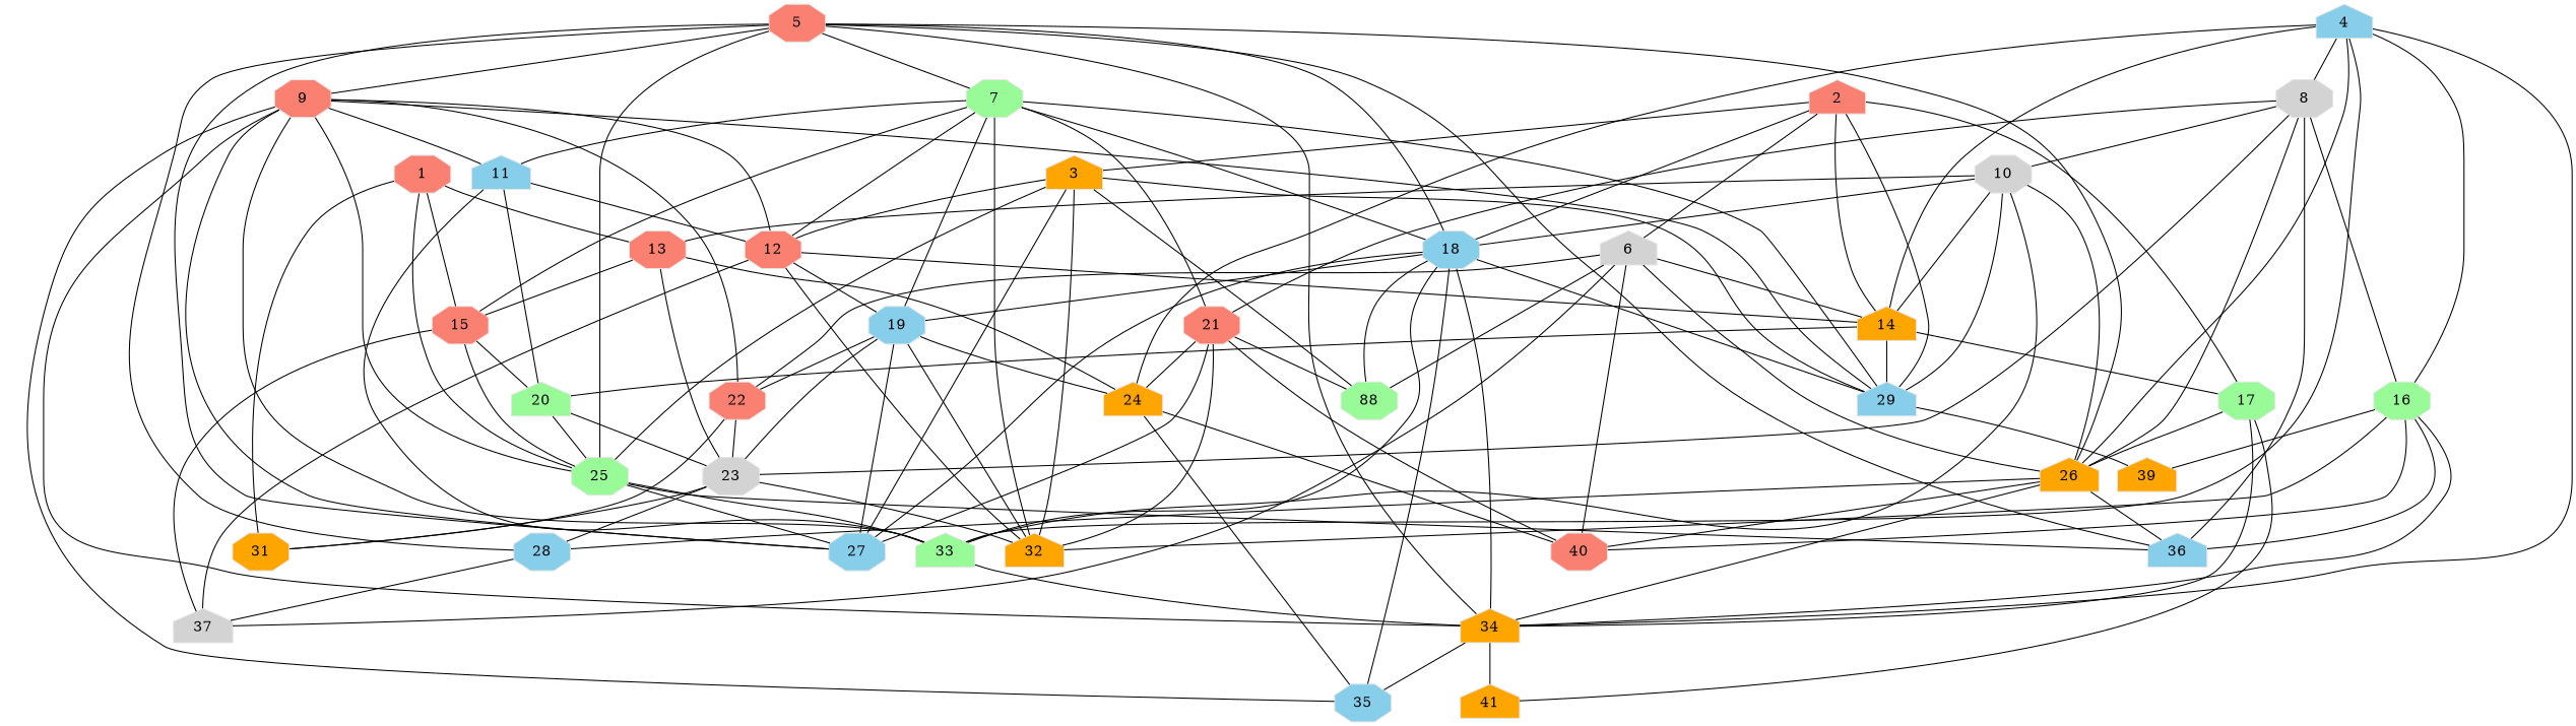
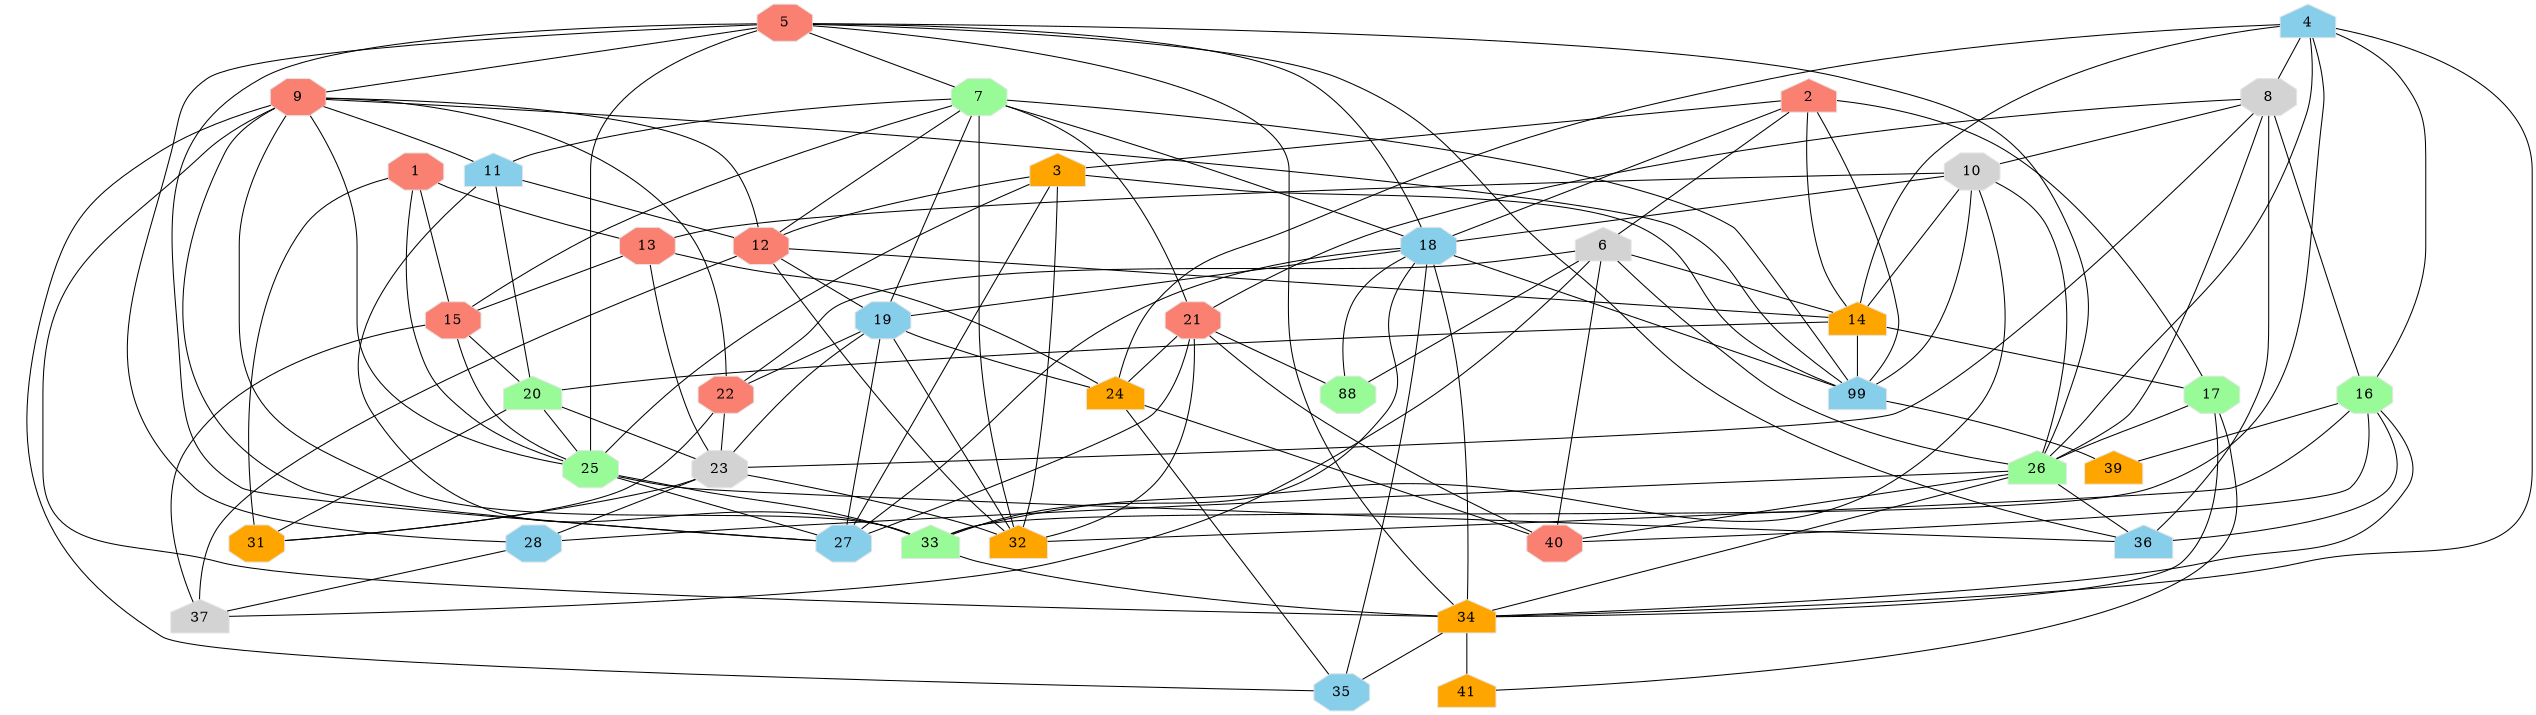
  graph {
    node [color=gray90 fillcolor=salmon shape=octagon style=filled]
    edge [weight=1.0]
    1
    13
    15
    25 [fillcolor=palegreen]
    31 [fillcolor=orange]
    24 [fillcolor=orange shape=house]
    23 [fillcolor=lightgrey]
    37 [fillcolor=lightgrey shape=house]
    20 [fillcolor=palegreen shape=house]
    27 [fillcolor=skyblue]
    33 [fillcolor=palegreen shape=house]
    36 [fillcolor=skyblue shape=house]
    2 [shape=house]
    3 [fillcolor=orange shape=house]
    6 [fillcolor=lightgrey shape=house]
    14 [fillcolor=orange shape=house]
    17 [fillcolor=palegreen]
    18 [fillcolor=skyblue]
-   29 [fillcolor=skyblue shape=house]
+   29 [fillcolor=skyblue shape=house label=99]
    12
    32 [fillcolor=orange shape=house]
    n22 [fillcolor=palegreen label=88]
-   26 [fillcolor=orange shape=house]
+   26 [fillcolor=palegreen shape=house]
    22
    40
    34 [fillcolor=orange shape=house]
    41 [fillcolor=orange shape=house]
    19 [fillcolor=skyblue]
    35 [fillcolor=skyblue]
    39 [fillcolor=orange shape=house]
    4 [fillcolor=skyblue shape=house]
    8 [fillcolor=lightgrey]
    16 [fillcolor=palegreen]
    21
    10 [fillcolor=lightgrey]
    28 [fillcolor=skyblue]
    5
    7 [fillcolor=palegreen]
    9
    11 [fillcolor=skyblue shape=house]
    1 -- 13
    1 -- 15 [weight=2.0]
    1 -- 25 [weight=2.0]
    1 -- 31
    13 -- 15
    13 -- 24
    13 -- 23
    15 -- 25
    15 -- 37 [weight=2.0]
    15 -- 20
    25 -- 27
    25 -- 33
    25 -- 36 [weight=2.0]
    24 -- 40
    24 -- 35
    23 -- 31
    23 -- 32
    23 -- 28
    20 -- 25
+   20 -- 31 [weight=2.0]
    20 -- 23
    33 -- 34 [weight=2.0]
    2 -- 3
    2 -- 6
    2 -- 14
    2 -- 17 [weight=2.0]
    2 -- 18
    2 -- 29 [weight=2.0]
    3 -- 25
    3 -- 27
    3 -- 29
    3 -- 12
    3 -- 32 [weight=2.0]
-   3 -- n22
    6 -- 37
    6 -- 14 [weight=2.0]
    6 -- n22
    6 -- 26
    6 -- 22 [weight=2.0]
    6 -- 40 [weight=2.0]
    14 -- 20
    14 -- 17
    14 -- 29 [weight=2.0]
    17 -- 26
    17 -- 34
    17 -- 41
    18 -- 27
    18 -- 33
    18 -- 29 [weight=2.0]
    18 -- n22
    18 -- 34
    18 -- 19
    18 -- 35
    29 -- 39 [weight=2.0]
    12 -- 37
    12 -- 14
    12 -- 32 [weight=2.0]
    12 -- 19
    26 -- 36
    26 -- 40
    26 -- 34
    26 -- 28
    22 -- 31
    22 -- 23
    34 -- 41 [weight=2.0]
    34 -- 35
    19 -- 24
    19 -- 23
    19 -- 27
    19 -- 32
    19 -- 22
    4 -- 24
    4 -- 33
    4 -- 14 [weight=2.0]
    4 -- 26
    4 -- 34
    4 -- 8
    4 -- 16
    8 -- 23
    8 -- 36 [weight=3.0]
    8 -- 26
    8 -- 16 [weight=3.0]
    8 -- 21
    8 -- 10
    16 -- 36
    16 -- 32
    16 -- 40
    16 -- 34
    16 -- 39
    21 -- 24 [weight=2.0]
    21 -- 27 [weight=2.0]
    21 -- 32
    21 -- n22
    21 -- 40 [weight=3.0]
    10 -- 13 [weight=2.0]
    10 -- 33
    10 -- 14
    10 -- 18
    10 -- 29
    10 -- 26
    28 -- 37
    5 -- 25 [weight=2.0]
    5 -- 27
    5 -- 36
    5 -- 18
    5 -- 26
    5 -- 34
    5 -- 28
    5 -- 7
    5 -- 9
    7 -- 15
    7 -- 18
    7 -- 29
    7 -- 12
    7 -- 32 [weight=3.0]
    7 -- 19
    7 -- 21 [weight=2.0]
    7 -- 11
    9 -- 25
    9 -- 27
    9 -- 33 [weight=3.0]
    9 -- 29
    9 -- 12
    9 -- 22
    9 -- 34
    9 -- 35
    9 -- 11
    11 -- 20 [weight=2.0]
    11 -- 33
    11 -- 12
  }
